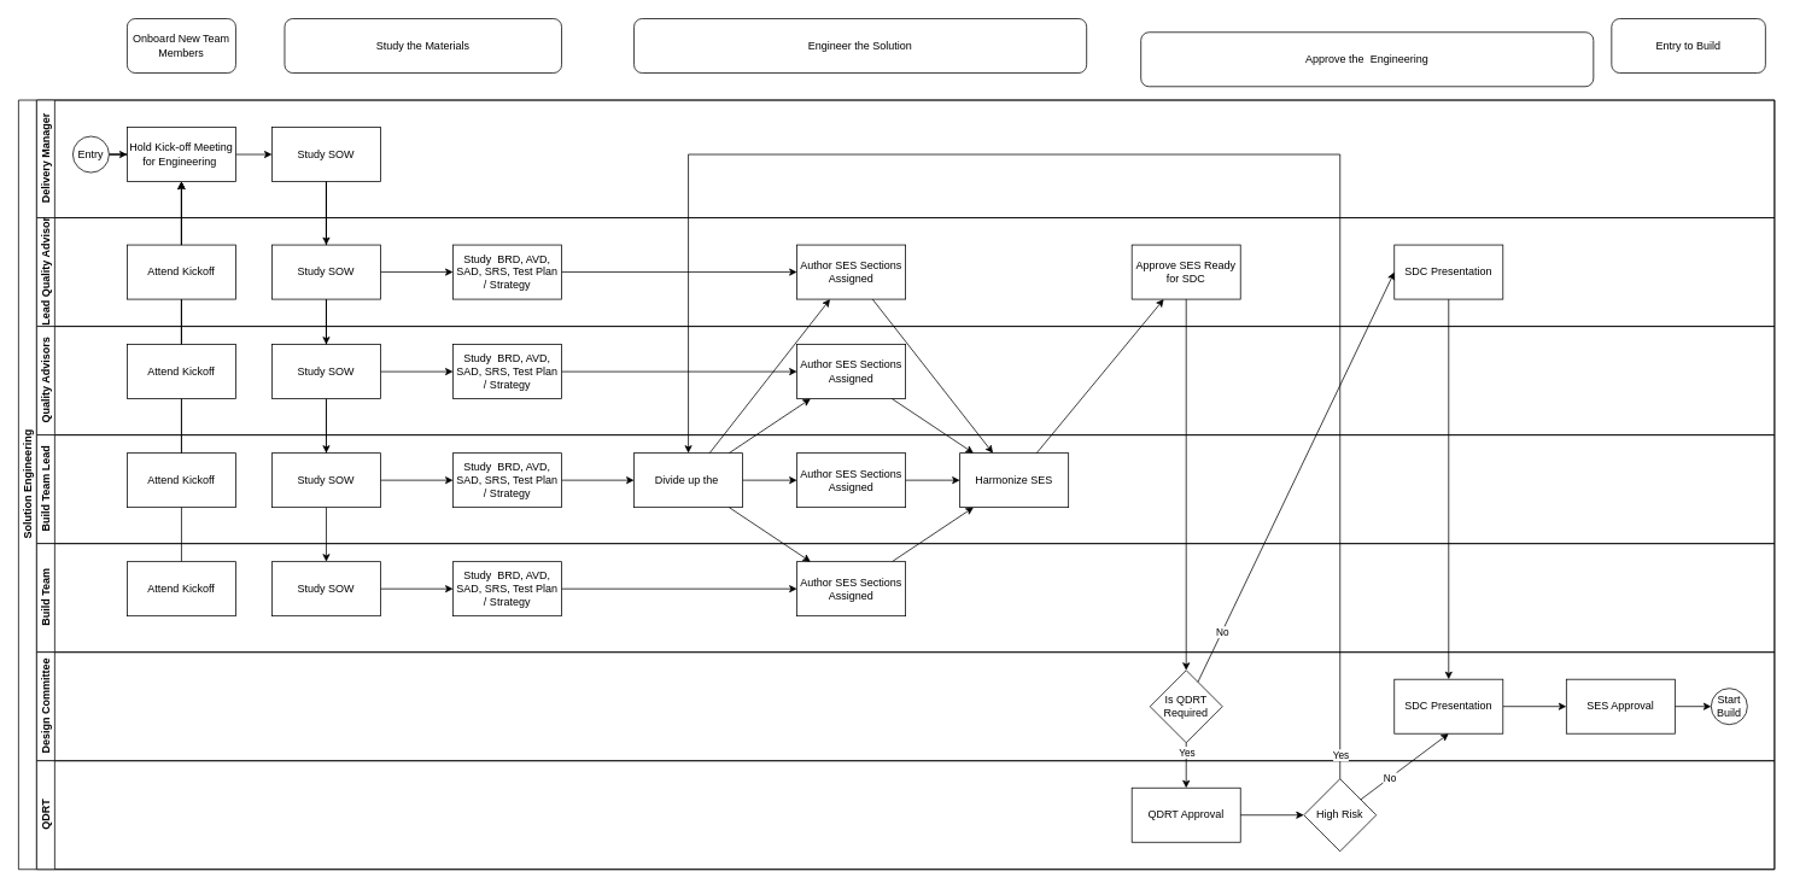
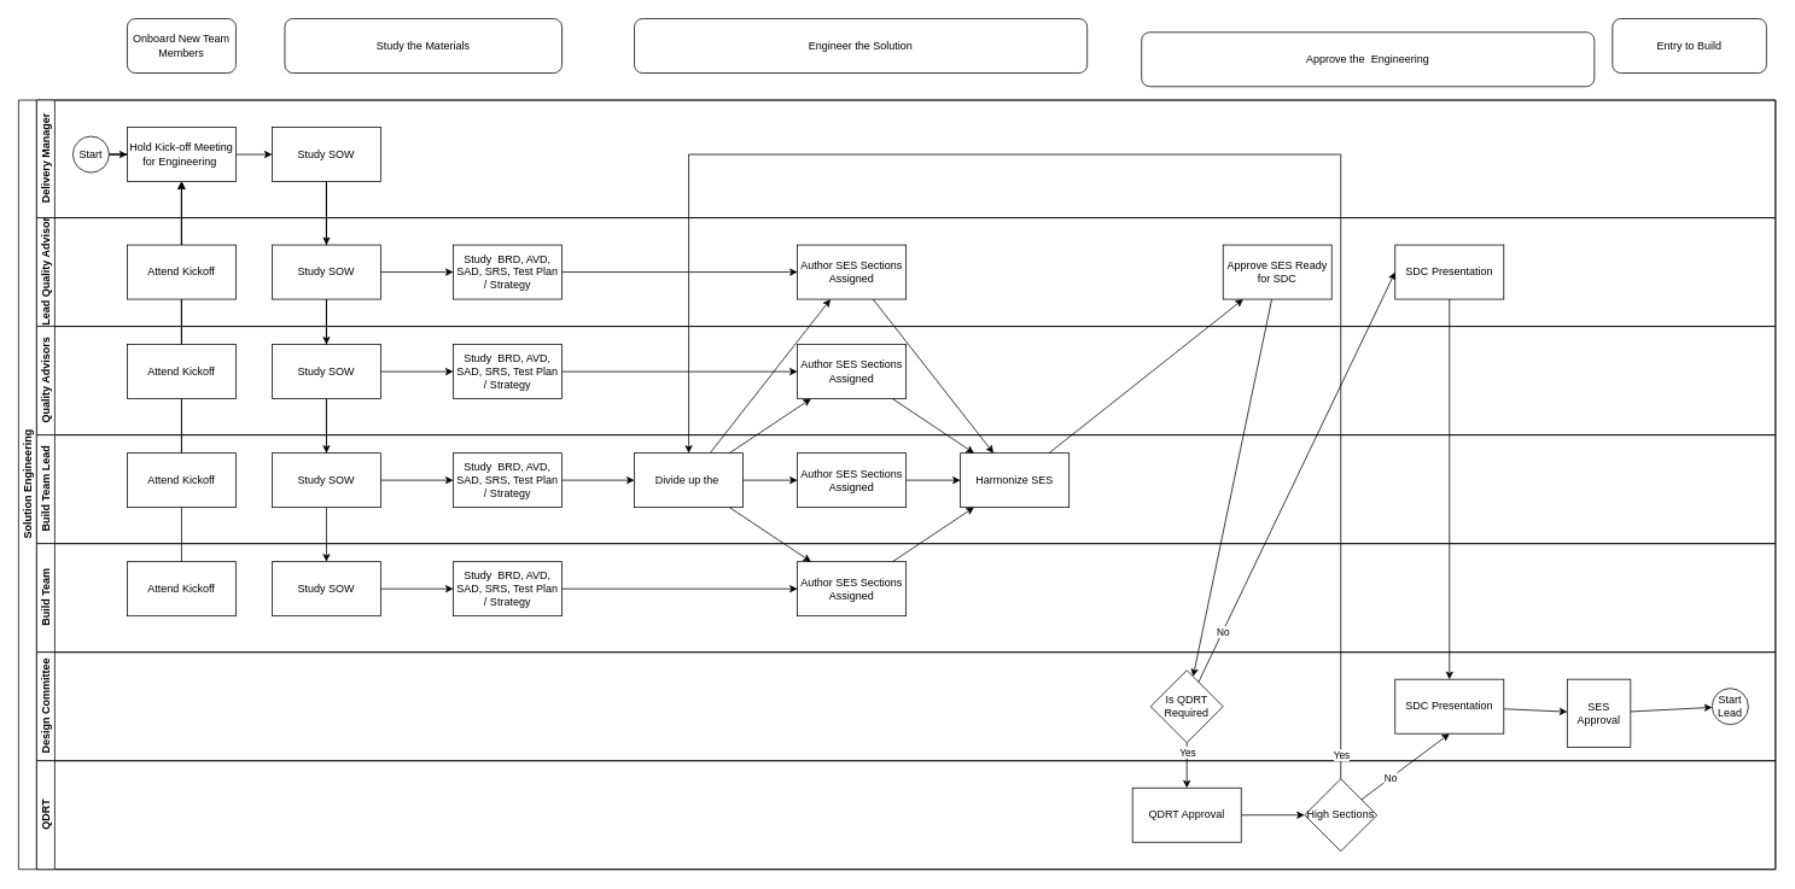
  <mxCell id="0" />
  <mxCell id="1" parent="0" />
  <mxCell id="2" value="Solution Engineering" style="swimlane;html=1;childLayout=stackLayout;resizeParent=1;resizeParentMax=0;horizontal=0;startSize=20;horizontalStack=0;" parent="1" vertex="1"><mxGeometry x="20" y="110" width="1940" height="850" as="geometry" /></mxCell>
  <mxCell id="3" style="edgeStyle=orthogonalEdgeStyle;rounded=0;orthogonalLoop=1;jettySize=auto;html=1;" parent="2" source="30" target="14" edge="1"><mxGeometry relative="1" as="geometry" /></mxCell>
  <mxCell id="4" style="edgeStyle=orthogonalEdgeStyle;rounded=0;orthogonalLoop=1;jettySize=auto;html=1;" parent="2" source="37" target="14" edge="1"><mxGeometry relative="1" as="geometry" /></mxCell>
  <mxCell id="5" style="edgeStyle=orthogonalEdgeStyle;rounded=0;orthogonalLoop=1;jettySize=auto;html=1;" parent="2" source="48" target="14" edge="1"><mxGeometry relative="1" as="geometry" /></mxCell>
  <mxCell id="6" style="edgeStyle=none;rounded=0;orthogonalLoop=1;jettySize=auto;html=1;entryX=0.5;entryY=0;entryDx=0;entryDy=0;" parent="2" source="15" target="27" edge="1"><mxGeometry relative="1" as="geometry" /></mxCell>
  <mxCell id="7" style="edgeStyle=none;rounded=0;orthogonalLoop=1;jettySize=auto;html=1;" parent="2" source="15" target="45" edge="1"><mxGeometry relative="1" as="geometry" /></mxCell>
  <mxCell id="8" style="edgeStyle=none;rounded=0;orthogonalLoop=1;jettySize=auto;html=1;" parent="2" source="15" target="34" edge="1"><mxGeometry relative="1" as="geometry" /></mxCell>
  <mxCell id="9" style="edgeStyle=none;rounded=0;orthogonalLoop=1;jettySize=auto;html=1;" parent="2" source="49" target="41" edge="1"><mxGeometry relative="1" as="geometry" /></mxCell>
  <mxCell id="10" value="Delivery Manager" style="swimlane;html=1;startSize=20;horizontal=0;" parent="2" vertex="1"><mxGeometry x="20" width="1920" height="130" as="geometry" /></mxCell>
  <mxCell id="11" value="" style="edgeStyle=orthogonalEdgeStyle;rounded=0;orthogonalLoop=1;jettySize=auto;html=1;" parent="10" source="12" target="14" edge="1"><mxGeometry relative="1" as="geometry" /></mxCell>
- <mxCell id="12" value="Entry" style="ellipse;whiteSpace=wrap;html=1;" parent="10" vertex="1"><mxGeometry x="40" y="40" width="40" height="40" as="geometry" /></mxCell>
+ <mxCell id="12" value="Start" style="ellipse;whiteSpace=wrap;html=1;" parent="10" vertex="1"><mxGeometry x="40" y="40" width="40" height="40" as="geometry" /></mxCell>
  <mxCell id="13" style="edgeStyle=orthogonalEdgeStyle;rounded=0;orthogonalLoop=1;jettySize=auto;html=1;entryX=0;entryY=0.5;entryDx=0;entryDy=0;" parent="10" source="14" target="15" edge="1"><mxGeometry relative="1" as="geometry" /></mxCell>
  <mxCell id="14" value="Hold Kick-off Meeting for Engineering&amp;nbsp;" style="rounded=0;whiteSpace=wrap;html=1;fontFamily=Helvetica;fontSize=12;fontColor=#000000;align=center;" parent="10" vertex="1"><mxGeometry x="100" y="30" width="120" height="60" as="geometry" /></mxCell>
  <mxCell id="15" value="Study SOW" style="rounded=0;whiteSpace=wrap;html=1;" parent="10" vertex="1"><mxGeometry x="260" y="30" width="120" height="60" as="geometry" /></mxCell>
  <mxCell id="16" value="Lead Quality Advisor" style="swimlane;html=1;startSize=20;horizontal=0;" parent="2" vertex="1"><mxGeometry x="20" y="130" width="1920" height="120" as="geometry" /></mxCell>
  <mxCell id="17" style="edgeStyle=orthogonalEdgeStyle;rounded=0;orthogonalLoop=1;jettySize=auto;html=1;" parent="16" source="18" target="20" edge="1"><mxGeometry relative="1" as="geometry" /></mxCell>
  <mxCell id="18" value="Study SOW" style="rounded=0;whiteSpace=wrap;html=1;" parent="16" vertex="1"><mxGeometry x="260" y="30" width="120" height="60" as="geometry" /></mxCell>
  <mxCell id="19" style="edgeStyle=elbowEdgeStyle;rounded=0;orthogonalLoop=1;jettySize=auto;elbow=vertical;html=1;" parent="16" source="20" target="22" edge="1"><mxGeometry relative="1" as="geometry" /></mxCell>
  <mxCell id="20" value="Study &amp;nbsp;BRD, AVD, SAD, SRS, Test Plan / Strategy" style="rounded=0;whiteSpace=wrap;html=1;" parent="16" vertex="1"><mxGeometry x="460" y="30" width="120" height="60" as="geometry" /></mxCell>
  <mxCell id="21" value="Attend Kickoff" style="rounded=0;whiteSpace=wrap;html=1;" parent="16" vertex="1"><mxGeometry x="100" y="30" width="120" height="60" as="geometry" /></mxCell>
  <mxCell id="22" value="Author SES Sections Assigned" style="rounded=0;whiteSpace=wrap;html=1;" parent="16" vertex="1"><mxGeometry x="840" y="30" width="120" height="60" as="geometry" /></mxCell>
- <mxCell id="23" value="Approve SES Ready for SDC" style="rounded=0;whiteSpace=wrap;html=1;" parent="16" vertex="1"><mxGeometry x="1210" y="30" width="120" height="60" as="geometry" /></mxCell>
+ <mxCell id="23" value="Approve SES Ready for SDC" style="rounded=0;whiteSpace=wrap;html=1;" parent="16" vertex="1"><mxGeometry x="1310" y="30" width="120" height="60" as="geometry" /></mxCell>
  <mxCell id="24" value="SDC Presentation" style="rounded=0;whiteSpace=wrap;html=1;" parent="16" vertex="1"><mxGeometry x="1500" y="30" width="120" height="60" as="geometry" /></mxCell>
  <mxCell id="25" value="Quality Advisors" style="swimlane;html=1;startSize=20;horizontal=0;" parent="2" vertex="1"><mxGeometry x="20" y="250" width="1920" height="120" as="geometry" /></mxCell>
  <mxCell id="26" style="edgeStyle=orthogonalEdgeStyle;rounded=0;orthogonalLoop=1;jettySize=auto;html=1;" parent="25" source="27" target="29" edge="1"><mxGeometry relative="1" as="geometry" /></mxCell>
  <mxCell id="27" value="Study SOW" style="rounded=0;whiteSpace=wrap;html=1;" parent="25" vertex="1"><mxGeometry x="260" y="20" width="120" height="60" as="geometry" /></mxCell>
  <mxCell id="28" style="edgeStyle=orthogonalEdgeStyle;rounded=0;orthogonalLoop=1;jettySize=auto;html=1;entryX=0;entryY=0.5;entryDx=0;entryDy=0;" parent="25" source="29" target="31" edge="1"><mxGeometry relative="1" as="geometry" /></mxCell>
  <mxCell id="29" value="Study &amp;nbsp;BRD, AVD, SAD, SRS, Test Plan / Strategy" style="rounded=0;whiteSpace=wrap;html=1;" parent="25" vertex="1"><mxGeometry x="460" y="20" width="120" height="60" as="geometry" /></mxCell>
  <mxCell id="30" value="Attend Kickoff" style="rounded=0;whiteSpace=wrap;html=1;" parent="25" vertex="1"><mxGeometry x="100" y="20" width="120" height="60" as="geometry" /></mxCell>
  <mxCell id="31" value="Author SES Sections Assigned" style="rounded=0;whiteSpace=wrap;html=1;" parent="25" vertex="1"><mxGeometry x="840" y="20" width="120" height="60" as="geometry" /></mxCell>
  <mxCell id="32" value="Build Team Lead" style="swimlane;html=1;startSize=20;horizontal=0;" parent="2" vertex="1"><mxGeometry x="20" y="370" width="1920" height="120" as="geometry" /></mxCell>
  <mxCell id="33" style="edgeStyle=orthogonalEdgeStyle;rounded=0;orthogonalLoop=1;jettySize=auto;html=1;" parent="32" source="34" target="36" edge="1"><mxGeometry relative="1" as="geometry" /></mxCell>
  <mxCell id="34" value="Study SOW" style="rounded=0;whiteSpace=wrap;html=1;" parent="32" vertex="1"><mxGeometry x="260" y="20" width="120" height="60" as="geometry" /></mxCell>
  <mxCell id="35" style="edgeStyle=orthogonalEdgeStyle;rounded=0;orthogonalLoop=1;jettySize=auto;html=1;" parent="32" source="36" target="39" edge="1"><mxGeometry relative="1" as="geometry" /></mxCell>
  <mxCell id="36" value="Study &amp;nbsp;BRD, AVD, SAD, SRS, Test Plan / Strategy" style="rounded=0;whiteSpace=wrap;html=1;" parent="32" vertex="1"><mxGeometry x="460" y="20" width="120" height="60" as="geometry" /></mxCell>
  <mxCell id="37" value="Attend Kickoff" style="rounded=0;whiteSpace=wrap;html=1;" parent="32" vertex="1"><mxGeometry x="100" y="20" width="120" height="60" as="geometry" /></mxCell>
  <mxCell id="38" style="edgeStyle=orthogonalEdgeStyle;rounded=0;orthogonalLoop=1;jettySize=auto;html=1;" parent="32" source="39" target="40" edge="1"><mxGeometry relative="1" as="geometry" /></mxCell>
  <mxCell id="39" value="Divide up the&amp;nbsp;" style="rounded=0;whiteSpace=wrap;html=1;" parent="32" vertex="1"><mxGeometry x="660" y="20" width="120" height="60" as="geometry" /></mxCell>
  <mxCell id="40" value="Author SES Sections Assigned" style="rounded=0;whiteSpace=wrap;html=1;" parent="32" vertex="1"><mxGeometry x="840" y="20" width="120" height="60" as="geometry" /></mxCell>
  <mxCell id="41" value="Harmonize SES" style="rounded=0;whiteSpace=wrap;html=1;" parent="32" vertex="1"><mxGeometry x="1020" y="20" width="120" height="60" as="geometry" /></mxCell>
  <mxCell id="42" style="edgeStyle=none;rounded=0;orthogonalLoop=1;jettySize=auto;html=1;" parent="32" source="40" target="41" edge="1"><mxGeometry relative="1" as="geometry" /></mxCell>
  <mxCell id="43" value="Build Team" style="swimlane;html=1;startSize=20;horizontal=0;" parent="2" vertex="1"><mxGeometry x="20" y="490" width="1920" height="120" as="geometry" /></mxCell>
  <mxCell id="44" style="edgeStyle=orthogonalEdgeStyle;rounded=0;orthogonalLoop=1;jettySize=auto;html=1;" parent="43" source="45" target="47" edge="1"><mxGeometry relative="1" as="geometry" /></mxCell>
  <mxCell id="45" value="Study SOW" style="rounded=0;whiteSpace=wrap;html=1;" parent="43" vertex="1"><mxGeometry x="260" y="20" width="120" height="60" as="geometry" /></mxCell>
  <mxCell id="46" style="edgeStyle=orthogonalEdgeStyle;rounded=0;orthogonalLoop=1;jettySize=auto;html=1;" parent="43" source="47" target="49" edge="1"><mxGeometry relative="1" as="geometry" /></mxCell>
  <mxCell id="47" value="Study &amp;nbsp;BRD, AVD, SAD, SRS, Test Plan / Strategy" style="rounded=0;whiteSpace=wrap;html=1;" parent="43" vertex="1"><mxGeometry x="460" y="20" width="120" height="60" as="geometry" /></mxCell>
  <mxCell id="48" value="Attend Kickoff" style="rounded=0;whiteSpace=wrap;html=1;" parent="43" vertex="1"><mxGeometry x="100" y="20" width="120" height="60" as="geometry" /></mxCell>
  <mxCell id="49" value="Author SES Sections Assigned" style="rounded=0;whiteSpace=wrap;html=1;" parent="43" vertex="1"><mxGeometry x="840" y="20" width="120" height="60" as="geometry" /></mxCell>
  <mxCell id="50" style="rounded=0;orthogonalLoop=1;jettySize=auto;html=1;" parent="2" source="39" target="31" edge="1"><mxGeometry relative="1" as="geometry"><mxPoint x="789.091" y="210" as="sourcePoint" /></mxGeometry></mxCell>
  <mxCell id="51" style="edgeStyle=none;rounded=0;orthogonalLoop=1;jettySize=auto;html=1;" parent="2" source="39" target="49" edge="1"><mxGeometry relative="1" as="geometry" /></mxCell>
  <mxCell id="52" style="edgeStyle=none;rounded=0;orthogonalLoop=1;jettySize=auto;html=1;" parent="2" source="31" target="41" edge="1"><mxGeometry relative="1" as="geometry" /></mxCell>
  <mxCell id="53" value="Design Committee" style="swimlane;html=1;startSize=20;horizontal=0;" parent="2" vertex="1"><mxGeometry x="20" y="610" width="1920" height="120" as="geometry" /></mxCell>
  <mxCell id="54" value="Is QDRT Required" style="rhombus;whiteSpace=wrap;html=1;" parent="53" vertex="1"><mxGeometry x="1230" y="20" width="80" height="80" as="geometry" /></mxCell>
  <mxCell id="55" style="edgeStyle=none;rounded=0;orthogonalLoop=1;jettySize=auto;html=1;elbow=vertical;" parent="53" source="56" target="58" edge="1"><mxGeometry relative="1" as="geometry" /></mxCell>
  <mxCell id="56" value="SDC Presentation" style="rounded=0;whiteSpace=wrap;html=1;" parent="53" vertex="1"><mxGeometry x="1500" y="30" width="120" height="60" as="geometry" /></mxCell>
  <mxCell id="57" style="edgeStyle=none;rounded=0;orthogonalLoop=1;jettySize=auto;html=1;elbow=vertical;" edge="1" parent="53" source="58" target="59"><mxGeometry relative="1" as="geometry" /></mxCell>
- <mxCell id="58" value="SES Approval" style="rounded=0;whiteSpace=wrap;html=1;" parent="53" vertex="1"><mxGeometry x="1690" y="30" width="120" height="60" as="geometry" /></mxCell>
- <mxCell id="59" value="Start Build" style="ellipse;whiteSpace=wrap;html=1;" vertex="1" parent="53"><mxGeometry x="1850" y="40" width="40" height="40" as="geometry" /></mxCell>
+ <mxCell id="58" value="SES Approval" style="rounded=0;whiteSpace=wrap;html=1;" parent="53" vertex="1"><mxGeometry x="1690" y="30" width="70" height="75" as="geometry" /></mxCell>
+ <mxCell id="59" value="Start Lead" style="ellipse;whiteSpace=wrap;html=1;" vertex="1" parent="53"><mxGeometry x="1850" y="40" width="40" height="40" as="geometry" /></mxCell>
  <mxCell id="60" value="QDRT" style="swimlane;html=1;startSize=20;horizontal=0;" parent="2" vertex="1"><mxGeometry x="20" y="730" width="1920" height="120" as="geometry" /></mxCell>
  <mxCell id="61" value="QDRT Approval" style="rounded=0;whiteSpace=wrap;html=1;" parent="60" vertex="1"><mxGeometry x="1210" y="30" width="120" height="60" as="geometry" /></mxCell>
- <mxCell id="62" value="High Risk" style="rhombus;whiteSpace=wrap;html=1;" parent="60" vertex="1"><mxGeometry x="1400" y="20" width="80" height="80" as="geometry" /></mxCell>
+ <mxCell id="62" value="High Sections" style="rhombus;whiteSpace=wrap;html=1;" parent="60" vertex="1"><mxGeometry x="1400" y="20" width="80" height="80" as="geometry" /></mxCell>
  <mxCell id="63" style="edgeStyle=none;rounded=0;orthogonalLoop=1;jettySize=auto;html=1;" parent="60" source="61" target="62" edge="1"><mxGeometry relative="1" as="geometry" /></mxCell>
  <mxCell id="64" style="edgeStyle=none;rounded=0;orthogonalLoop=1;jettySize=auto;html=1;" parent="2" source="54" target="61" edge="1"><mxGeometry relative="1" as="geometry" /></mxCell>
  <mxCell id="65" value="Yes" style="edgeLabel;html=1;align=center;verticalAlign=middle;resizable=0;points=[];" parent="64" vertex="1" connectable="0"><mxGeometry x="-0.407" y="1" relative="1" as="geometry"><mxPoint x="-1" y="-5" as="offset" /></mxGeometry></mxCell>
  <mxCell id="66" style="edgeStyle=elbowEdgeStyle;rounded=0;orthogonalLoop=1;jettySize=auto;html=1;elbow=vertical;" parent="2" source="62" target="39" edge="1"><mxGeometry relative="1" as="geometry"><Array as="points"><mxPoint x="1130" y="60" /></Array></mxGeometry></mxCell>
  <mxCell id="67" value="Yes" style="edgeLabel;html=1;align=center;verticalAlign=middle;resizable=0;points=[];" parent="66" vertex="1" connectable="0"><mxGeometry x="-0.74" y="-3" relative="1" as="geometry"><mxPoint x="-3" y="199" as="offset" /></mxGeometry></mxCell>
  <mxCell id="68" style="rounded=0;orthogonalLoop=1;jettySize=auto;elbow=vertical;html=1;entryX=0.5;entryY=1;entryDx=0;entryDy=0;" parent="2" source="62" target="56" edge="1"><mxGeometry relative="1" as="geometry" /></mxCell>
  <mxCell id="69" value="No" style="edgeLabel;html=1;align=center;verticalAlign=middle;resizable=0;points=[];" parent="68" vertex="1" connectable="0"><mxGeometry x="-0.341" relative="1" as="geometry"><mxPoint as="offset" /></mxGeometry></mxCell>
  <mxCell id="70" style="edgeStyle=orthogonalEdgeStyle;rounded=0;orthogonalLoop=1;jettySize=auto;html=1;" parent="2" source="21" target="14" edge="1"><mxGeometry relative="1" as="geometry" /></mxCell>
  <mxCell id="71" style="edgeStyle=none;rounded=0;orthogonalLoop=1;jettySize=auto;html=1;" parent="2" source="15" target="18" edge="1"><mxGeometry relative="1" as="geometry" /></mxCell>
  <mxCell id="72" style="edgeStyle=none;rounded=0;orthogonalLoop=1;jettySize=auto;html=1;" parent="2" source="22" target="41" edge="1"><mxGeometry relative="1" as="geometry" /></mxCell>
  <mxCell id="73" style="rounded=0;orthogonalLoop=1;jettySize=auto;html=1;" parent="2" source="39" target="22" edge="1"><mxGeometry relative="1" as="geometry"><mxPoint x="800" y="180" as="sourcePoint" /></mxGeometry></mxCell>
  <mxCell id="74" style="edgeStyle=none;rounded=0;orthogonalLoop=1;jettySize=auto;html=1;" parent="2" source="41" target="23" edge="1"><mxGeometry relative="1" as="geometry" /></mxCell>
  <mxCell id="75" style="edgeStyle=none;rounded=0;orthogonalLoop=1;jettySize=auto;html=1;" parent="2" source="23" target="54" edge="1"><mxGeometry relative="1" as="geometry" /></mxCell>
  <mxCell id="76" style="edgeStyle=none;rounded=0;orthogonalLoop=1;jettySize=auto;html=1;elbow=vertical;entryX=0;entryY=0.5;entryDx=0;entryDy=0;" parent="2" source="54" target="24" edge="1"><mxGeometry relative="1" as="geometry" /></mxCell>
  <mxCell id="77" value="No" style="edgeLabel;html=1;align=center;verticalAlign=middle;resizable=0;points=[];" parent="76" vertex="1" connectable="0"><mxGeometry x="-0.758" relative="1" as="geometry"><mxPoint as="offset" /></mxGeometry></mxCell>
  <mxCell id="78" style="edgeStyle=none;rounded=0;orthogonalLoop=1;jettySize=auto;html=1;exitX=0.5;exitY=1;exitDx=0;exitDy=0;elbow=vertical;" parent="2" source="24" target="56" edge="1"><mxGeometry relative="1" as="geometry" /></mxCell>
  <mxCell id="79" value="Onboard New Team Members" style="rounded=1;whiteSpace=wrap;html=1;" vertex="1" parent="1"><mxGeometry x="140" y="20" width="120" height="60" as="geometry" /></mxCell>
  <mxCell id="80" value="Study the Materials" style="rounded=1;whiteSpace=wrap;html=1;" vertex="1" parent="1"><mxGeometry x="314" y="20" width="306" height="60" as="geometry" /></mxCell>
  <mxCell id="81" value="Engineer the Solution" style="rounded=1;whiteSpace=wrap;html=1;" vertex="1" parent="1"><mxGeometry x="700" y="20" width="500" height="60" as="geometry" /></mxCell>
  <mxCell id="82" value="Approve the &amp;nbsp;Engineering" style="rounded=1;whiteSpace=wrap;html=1;" vertex="1" parent="1"><mxGeometry x="1260" y="35" width="500" height="60" as="geometry" /></mxCell>
  <mxCell id="83" value="Entry to Build" style="rounded=1;whiteSpace=wrap;html=1;" vertex="1" parent="1"><mxGeometry x="1780" y="20" width="170" height="60" as="geometry" /></mxCell>
